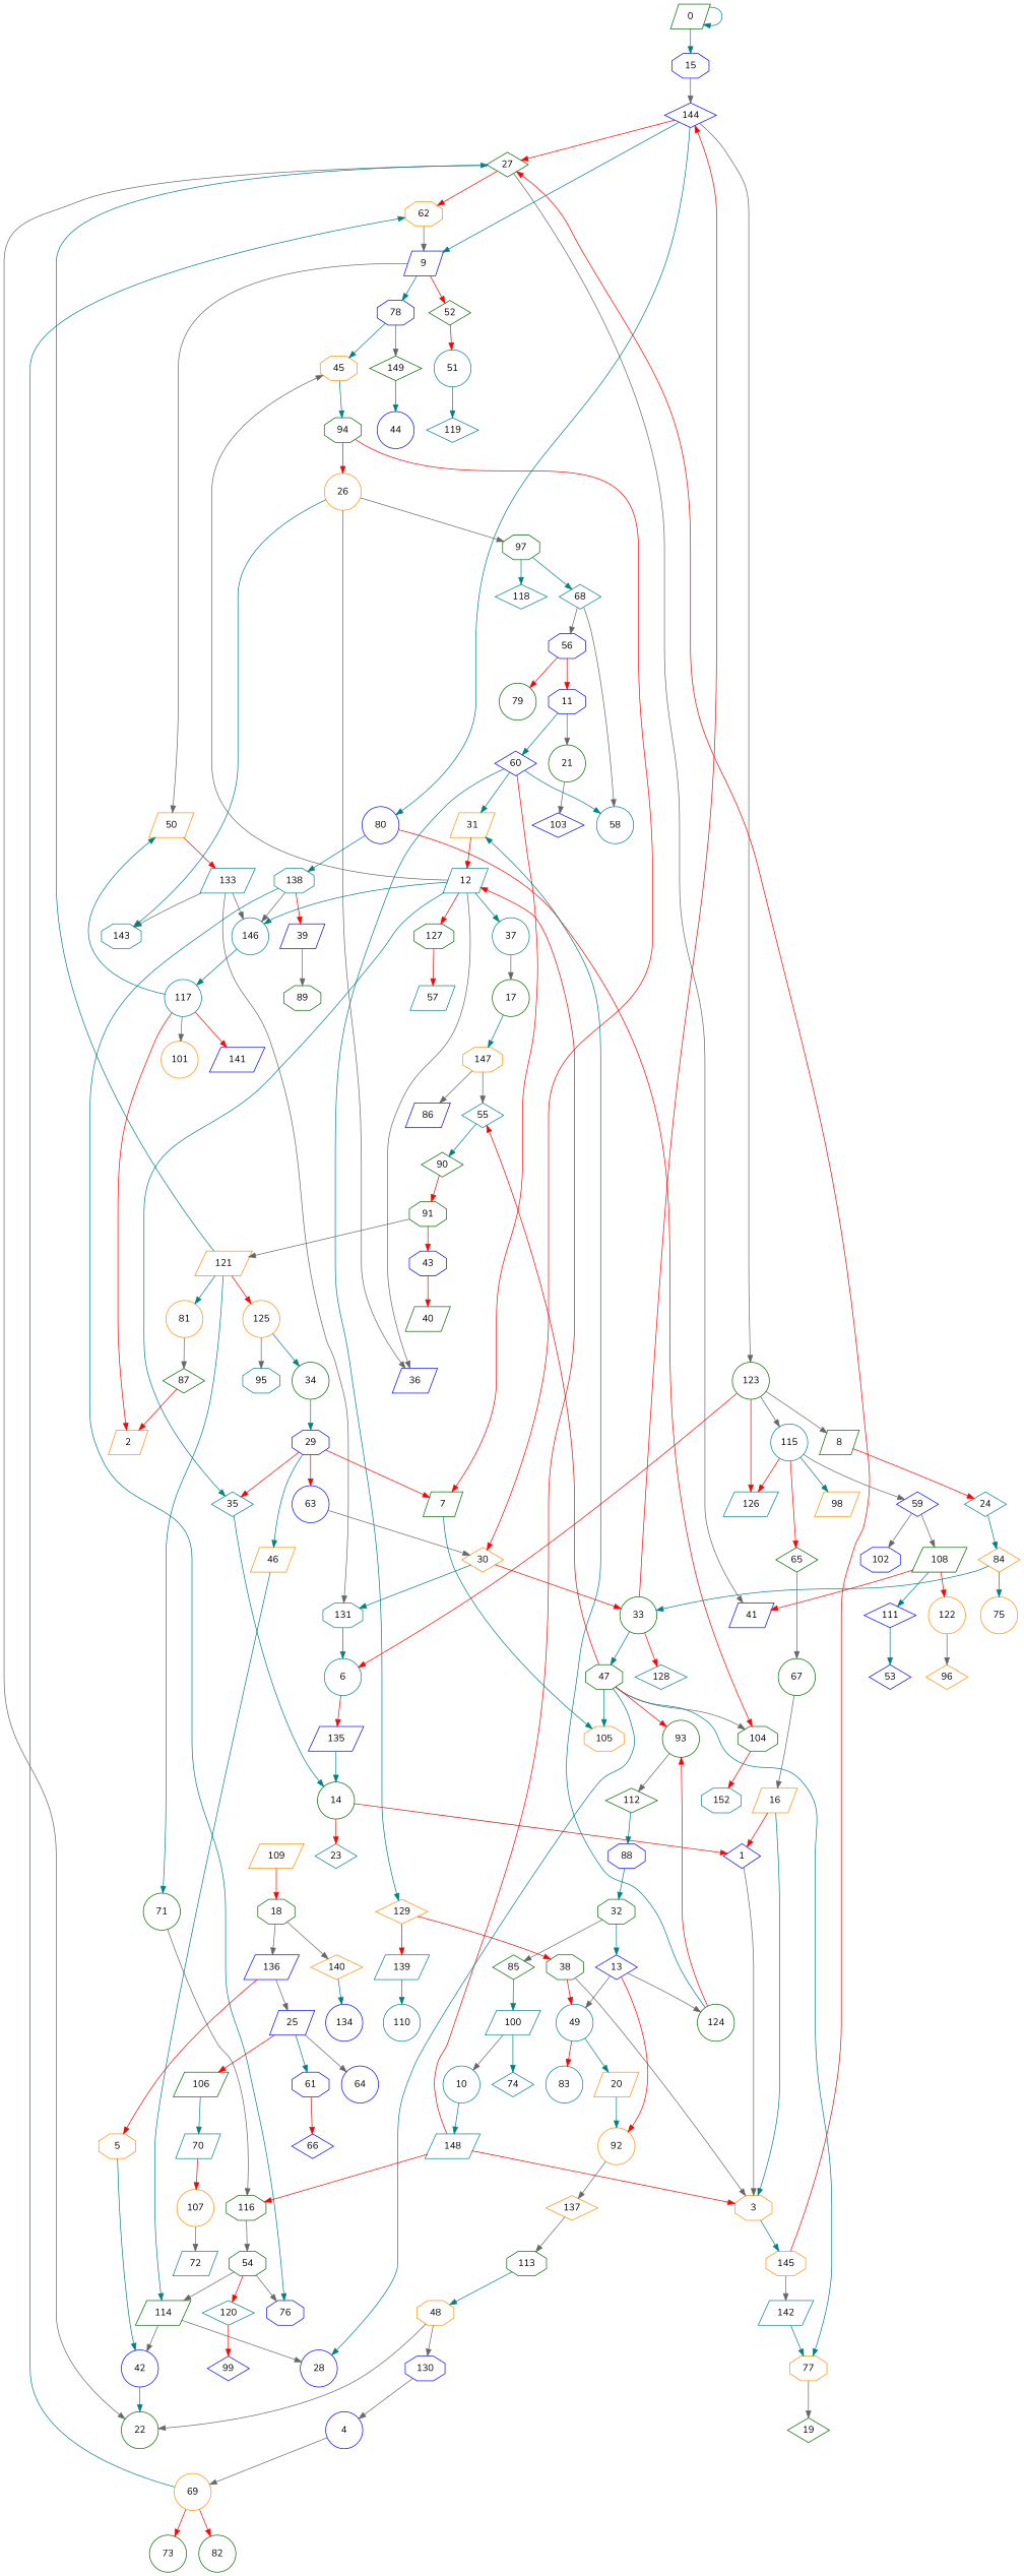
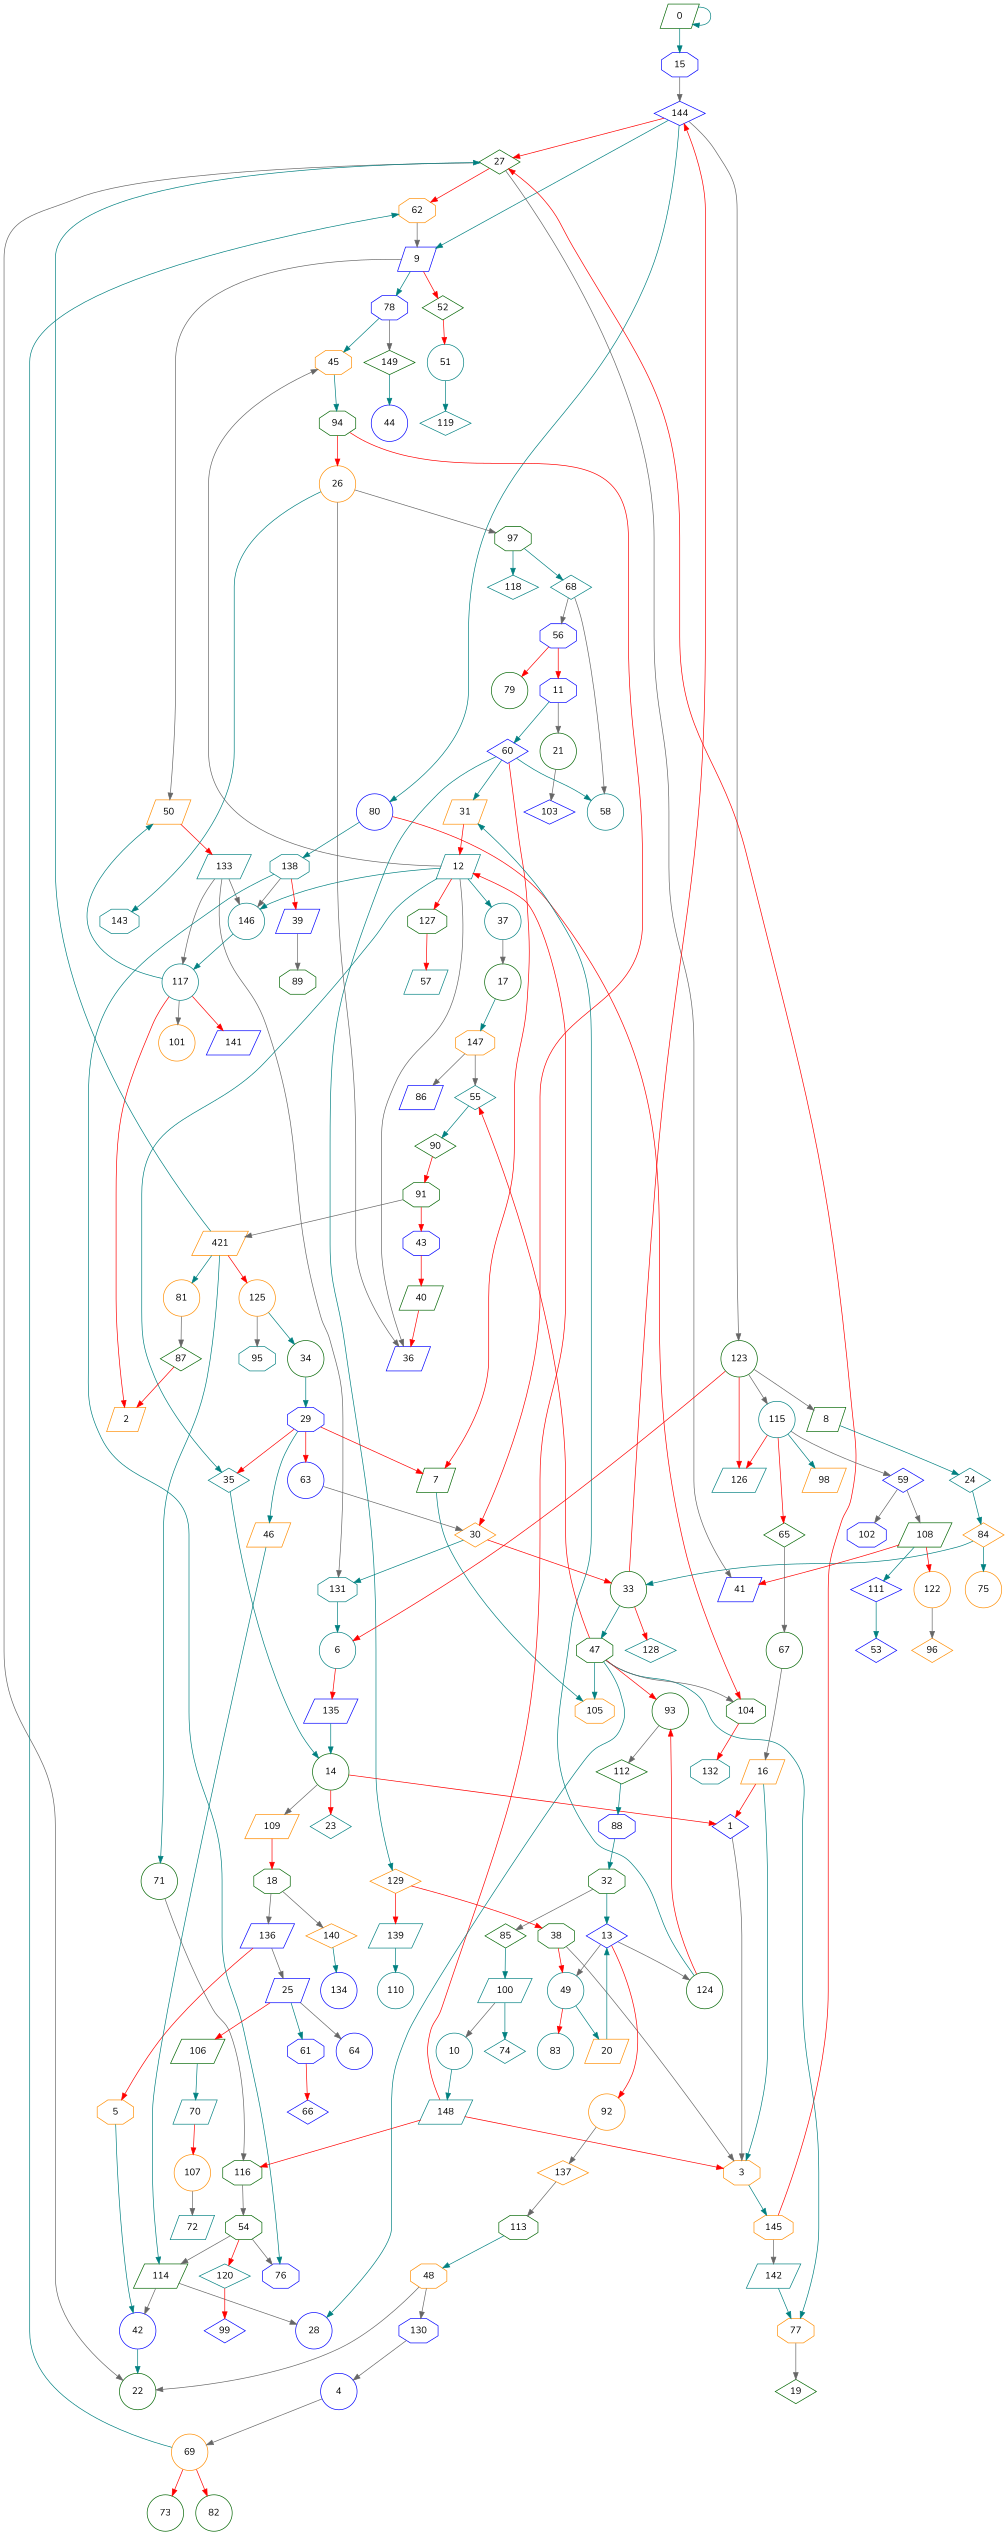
  digraph {
    fontname=Nunito
    node [color=darkgreen fontname=Nunito shape=circle]
    edge [color=teal fontname=Nunito]
    0 [height=0.5 shape=parallelogram width=0.75]
    15 [color=blue height=0.5 shape=octagon width=0.75]
    144 [color=blue height=0.5 shape=diamond width=0.75]
    27 [height=0.5 shape=diamond width=0.75]
    9 [color=blue height=0.5 shape=parallelogram width=0.75]
    80 [color=blue height=0.5 width=0.75]
    123 [height=0.5 width=0.75]
    1 [color=blue height=0.5 shape=diamond width=0.75]
    3 [color=darkorange height=0.5 shape=octagon width=0.75]
    145 [color=darkorange height=0.5 shape=octagon width=0.75]
    142 [color=teal height=0.5 shape=parallelogram width=0.75]
    2 [color=darkorange height=0.5 shape=parallelogram width=0.75]
    62 [color=darkorange height=0.5 shape=octagon width=0.75]
    22 [height=0.5 width=0.75]
    41 [color=blue height=0.5 shape=parallelogram width=0.75]
    77 [color=darkorange height=0.5 shape=octagon width=0.75]
    4 [color=blue height=0.5 width=0.75]
    69 [color=darkorange height=0.5 width=0.75]
    73 [height=0.5 width=0.75]
    82 [height=0.5 width=0.75]
    5 [color=darkorange height=0.5 shape=octagon width=0.75]
    42 [color=blue height=0.5 width=0.75]
    6 [color=teal height=0.5 width=0.75]
    135 [color=blue height=0.5 shape=parallelogram width=0.75]
    14 [height=0.5 width=0.75]
    23 [color=teal height=0.5 shape=diamond width=0.75]
    109 [color=darkorange height=0.5 shape=parallelogram width=0.75]
    7 [height=0.5 shape=parallelogram width=0.75]
    105 [color=darkorange height=0.5 shape=octagon width=0.75]
    8 [height=0.5 shape=parallelogram width=0.75]
    24 [color=teal height=0.5 shape=diamond width=0.75]
    84 [color=darkorange height=0.5 shape=diamond width=0.75]
    33 [height=0.5 width=0.75]
    75 [color=darkorange height=0.5 width=0.75]
    50 [color=darkorange height=0.5 shape=parallelogram width=0.75]
    52 [height=0.5 shape=diamond width=0.75]
    78 [color=blue height=0.5 shape=octagon width=0.75]
    133 [color=teal height=0.5 shape=parallelogram width=0.75]
    51 [color=teal height=0.5 width=0.75]
    45 [color=darkorange height=0.5 shape=octagon width=0.75]
    149 [height=0.5 shape=diamond width=0.75]
    146 [color=teal height=0.5 width=0.75]
    143 [color=teal height=0.5 shape=octagon width=0.75]
    131 [color=teal height=0.5 shape=octagon width=0.75]
    119 [color=teal height=0.5 shape=diamond width=0.75]
    94 [height=0.5 shape=octagon width=0.75]
    44 [color=blue height=0.5 width=0.75]
    10 [color=teal height=0.5 width=0.75]
    148 [color=teal height=0.5 shape=parallelogram width=0.75]
    12 [color=teal height=0.5 shape=parallelogram width=0.75]
    116 [height=0.5 shape=octagon width=0.75]
    35 [color=teal height=0.5 shape=diamond width=0.75]
    36 [color=blue height=0.5 shape=parallelogram width=0.75]
    37 [color=teal height=0.5 width=0.75]
    127 [height=0.5 shape=octagon width=0.75]
    54 [height=0.5 shape=octagon width=0.75]
    11 [color=blue height=0.5 shape=octagon width=0.75]
    21 [height=0.5 width=0.75]
    60 [color=blue height=0.5 shape=diamond width=0.75]
    103 [color=blue height=0.5 shape=diamond width=0.75]
    31 [color=darkorange height=0.5 shape=parallelogram width=0.75]
    58 [color=teal height=0.5 width=0.75]
    129 [color=darkorange height=0.5 shape=diamond width=0.75]
    38 [height=0.5 shape=octagon width=0.75]
    139 [color=teal height=0.5 shape=parallelogram width=0.75]
    17 [height=0.5 width=0.75]
    57 [color=teal height=0.5 shape=parallelogram width=0.75]
    117 [color=teal height=0.5 width=0.75]
    147 [color=darkorange height=0.5 shape=octagon width=0.75]
    26 [color=darkorange height=0.5 width=0.75]
    30 [color=darkorange height=0.5 shape=diamond width=0.75]
    101 [color=darkorange height=0.5 width=0.75]
    141 [color=blue height=0.5 shape=parallelogram width=0.75]
    13 [color=blue height=0.5 shape=diamond width=0.75]
    49 [color=teal height=0.5 width=0.75]
    92 [color=darkorange height=0.5 width=0.75]
    124 [height=0.5 width=0.75]
    20 [color=darkorange height=0.5 shape=parallelogram width=0.75]
    83 [color=teal height=0.5 width=0.75]
    137 [color=darkorange height=0.5 shape=diamond width=0.75]
    93 [height=0.5 width=0.75]
    113 [height=0.5 shape=octagon width=0.75]
    112 [height=0.5 shape=diamond width=0.75]
    18 [height=0.5 shape=octagon width=0.75]
    136 [color=blue height=0.5 shape=parallelogram width=0.75]
    140 [color=darkorange height=0.5 shape=diamond width=0.75]
    104 [height=0.5 shape=octagon width=0.75]
    138 [color=teal height=0.5 shape=octagon width=0.75]
    115 [color=teal height=0.5 width=0.75]
    126 [color=teal height=0.5 shape=parallelogram width=0.75]
    16 [color=darkorange height=0.5 shape=parallelogram width=0.75]
    55 [color=teal height=0.5 shape=diamond width=0.75]
    86 [color=blue height=0.5 shape=parallelogram width=0.75]
    90 [height=0.5 shape=diamond width=0.75]
    25 [color=blue height=0.5 shape=parallelogram width=0.75]
    134 [color=blue height=0.5 width=0.75]
    61 [color=blue height=0.5 shape=octagon width=0.75]
    64 [color=blue height=0.5 width=0.75]
    106 [height=0.5 shape=parallelogram width=0.75]
    19 [height=0.5 shape=diamond width=0.75]
    47 [height=0.5 shape=octagon width=0.75]
    128 [color=teal height=0.5 shape=diamond width=0.75]
    66 [color=blue height=0.5 shape=diamond width=0.75]
    70 [color=teal height=0.5 shape=parallelogram width=0.75]
    107 [color=darkorange height=0.5 width=0.75]
    97 [height=0.5 shape=octagon width=0.75]
    68 [color=teal height=0.5 shape=diamond width=0.75]
    118 [color=teal height=0.5 shape=diamond width=0.75]
    56 [color=blue height=0.5 shape=octagon width=0.75]
    28 [color=blue height=0.5 width=0.75]
    29 [color=blue height=0.5 shape=octagon width=0.75]
    46 [color=darkorange height=0.5 shape=parallelogram width=0.75]
    63 [color=blue height=0.5 width=0.75]
    114 [height=0.5 shape=parallelogram width=0.75]
    32 [height=0.5 shape=octagon width=0.75]
    85 [height=0.5 shape=diamond width=0.75]
    100 [color=teal height=0.5 shape=parallelogram width=0.75]
    74 [color=teal height=0.5 shape=diamond width=0.75]
-   132 [color=teal height=0.5 shape=octagon width=0.75 label=152]
+   132 [color=teal height=0.5 shape=octagon width=0.75]
    34 [height=0.5 width=0.75]
    39 [color=blue height=0.5 shape=parallelogram width=0.75]
    89 [height=0.5 shape=octagon width=0.75]
    40 [height=0.5 shape=parallelogram width=0.75]
    43 [color=blue height=0.5 shape=octagon width=0.75]
    91 [height=0.5 shape=octagon width=0.75]
    88 [color=blue height=0.5 shape=octagon width=0.75]
    48 [color=darkorange height=0.5 shape=octagon width=0.75]
    130 [color=blue height=0.5 shape=octagon width=0.75]
    53 [color=blue height=0.5 shape=diamond width=0.75]
    76 [color=blue height=0.5 shape=octagon width=0.75]
    120 [color=teal height=0.5 shape=diamond width=0.75]
    99 [color=blue height=0.5 shape=diamond width=0.75]
-   121 [color=darkorange height=0.5 shape=parallelogram width=0.75]
+   121 [color=darkorange height=0.5 shape=parallelogram width=0.75 label=421]
    79 [height=0.5 width=0.75]
    59 [color=blue height=0.5 shape=diamond width=0.75]
    102 [color=blue height=0.5 shape=octagon width=0.75]
    108 [height=0.5 shape=parallelogram width=0.75]
    111 [color=blue height=0.5 shape=diamond width=0.75]
    122 [color=darkorange height=0.5 width=0.75]
    96 [color=darkorange height=0.5 shape=diamond width=0.75]
    110 [color=teal height=0.5 width=0.75]
    65 [height=0.5 shape=diamond width=0.75]
    67 [height=0.5 width=0.75]
    72 [color=teal height=0.5 shape=parallelogram width=0.75]
    71 [height=0.5 width=0.75]
    81 [color=darkorange height=0.5 width=0.75]
    87 [height=0.5 shape=diamond width=0.75]
    125 [color=darkorange height=0.5 width=0.75]
    95 [color=teal height=0.5 shape=octagon width=0.75]
    98 [color=darkorange height=0.5 shape=parallelogram width=0.75]
    0 -> 0
    0 -> 15
    15 -> 144 [color=gray40]
    144 -> 27 [color=red]
    144 -> 9
    144 -> 80
    144 -> 123 [color=gray40]
    27 -> 62 [color=red]
    27 -> 22 [color=gray40]
    27 -> 41 [color=gray40]
    9 -> 50 [color=gray40]
    9 -> 52 [color=red]
    9 -> 78
    80 -> 104 [color=red]
    80 -> 138
    123 -> 6 [color=red]
    123 -> 8 [color=gray40]
    123 -> 115 [color=gray40]
    123 -> 126 [color=red]
    1 -> 3 [color=gray40]
    3 -> 145
    145 -> 27 [color=red]
    145 -> 142 [color=gray40]
    142 -> 77
    62 -> 9 [color=gray40]
    77 -> 19 [color=gray40]
    4 -> 69 [color=gray40]
    69 -> 62
    69 -> 73 [color=red]
    69 -> 82 [color=red]
    5 -> 42
    42 -> 22
    6 -> 135 [color=red]
    135 -> 14
    14 -> 1 [color=red]
    14 -> 23 [color=red]
+   14 -> 109 [color=gray40]
    109 -> 18 [color=red]
    7 -> 105
-   8 -> 24 [color=red]
+   8 -> 24
    24 -> 84
    84 -> 33
    84 -> 75
    33 -> 144 [color=red]
    33 -> 47
    33 -> 128 [color=red]
    50 -> 133 [color=red]
    52 -> 51 [color=red]
    78 -> 45
    78 -> 149 [color=gray40]
    133 -> 146 [color=gray40]
-   133 -> 143 [color=gray40]
+   133 -> 117 [color=gray40]
    133 -> 131 [color=gray40]
    51 -> 119
    45 -> 94
    149 -> 44
    146 -> 117
    131 -> 6
    94 -> 26 [color=red]
    94 -> 30 [color=red]
    10 -> 148
    148 -> 3 [color=red]
    148 -> 12 [color=red]
    148 -> 116 [color=red]
    12 -> 45 [color=gray40]
    12 -> 146
    12 -> 35
    12 -> 36 [color=gray40]
    12 -> 37
    12 -> 127 [color=red]
    116 -> 54 [color=gray40]
    35 -> 14
    37 -> 17 [color=gray40]
    127 -> 57 [color=red]
    54 -> 114 [color=gray40]
    54 -> 76 [color=gray40]
    54 -> 120 [color=red]
    11 -> 21 [color=gray40]
    11 -> 60
    21 -> 103 [color=gray40]
    60 -> 7 [color=red]
    60 -> 31
    60 -> 58
    60 -> 129
    31 -> 12 [color=red]
    129 -> 38 [color=red]
    129 -> 139 [color=red]
    38 -> 3 [color=gray40]
    38 -> 49 [color=red]
    139 -> 110
    17 -> 147
    117 -> 2 [color=red]
    117 -> 50
    117 -> 101 [color=gray40]
    117 -> 141 [color=red]
    147 -> 55 [color=gray40]
    147 -> 86 [color=gray40]
    26 -> 143
    26 -> 36 [color=gray40]
    26 -> 97 [color=gray40]
    30 -> 33 [color=red]
    30 -> 131
    13 -> 49 [color=gray40]
    13 -> 92 [color=red]
    13 -> 124 [color=gray40]
    49 -> 20
    49 -> 83 [color=red]
    92 -> 137 [color=gray40]
    124 -> 31
    124 -> 93 [color=red]
-   20 -> 92
+   20 -> 13
    137 -> 113 [color=gray40]
    93 -> 112 [color=gray40]
    113 -> 48
    112 -> 88
    18 -> 136 [color=gray40]
    18 -> 140 [color=gray40]
    136 -> 5 [color=red]
    136 -> 25 [color=gray40]
    140 -> 134
    104 -> 132 [color=red]
    138 -> 146 [color=gray40]
    138 -> 39 [color=red]
    138 -> 76
    115 -> 126 [color=red]
    115 -> 59 [color=gray40]
    115 -> 65 [color=red]
    115 -> 98
    16 -> 1 [color=red]
    16 -> 3
    55 -> 90
    90 -> 91 [color=red]
    25 -> 61
    25 -> 64 [color=gray40]
    25 -> 106 [color=red]
    61 -> 66 [color=red]
    106 -> 70
    47 -> 77
    47 -> 105
    47 -> 93 [color=red]
    47 -> 104 [color=gray40]
    47 -> 55 [color=red]
    47 -> 28
    70 -> 107 [color=red]
    107 -> 72 [color=gray40]
    97 -> 68
    97 -> 118
    68 -> 58 [color=gray40]
    68 -> 56 [color=gray40]
    56 -> 11 [color=red]
    56 -> 79 [color=red]
    29 -> 7 [color=red]
    29 -> 35 [color=red]
    29 -> 46
    29 -> 63 [color=red]
    46 -> 114
    63 -> 30 [color=gray40]
    114 -> 42 [color=gray40]
    114 -> 28 [color=gray40]
    32 -> 13
    32 -> 85 [color=gray40]
    85 -> 100
    100 -> 10 [color=gray40]
    100 -> 74
    34 -> 29
    39 -> 89 [color=gray40]
+   40 -> 36 [color=red]
    43 -> 40 [color=red]
    91 -> 43 [color=red]
    91 -> 121 [color=gray40]
    88 -> 32
    48 -> 22 [color=gray40]
    48 -> 130 [color=gray40]
    130 -> 4 [color=gray40]
    120 -> 99 [color=red]
    121 -> 27
    121 -> 71
    121 -> 81
    121 -> 125 [color=red]
    59 -> 102 [color=gray40]
    59 -> 108 [color=gray40]
    108 -> 41 [color=red]
    108 -> 111
    108 -> 122 [color=red]
    111 -> 53
    122 -> 96 [color=gray40]
    65 -> 67 [color=gray40]
    67 -> 16 [color=gray40]
    71 -> 116 [color=gray40]
    81 -> 87 [color=gray40]
    87 -> 2 [color=red]
    125 -> 34
    125 -> 95 [color=gray40]
  }
